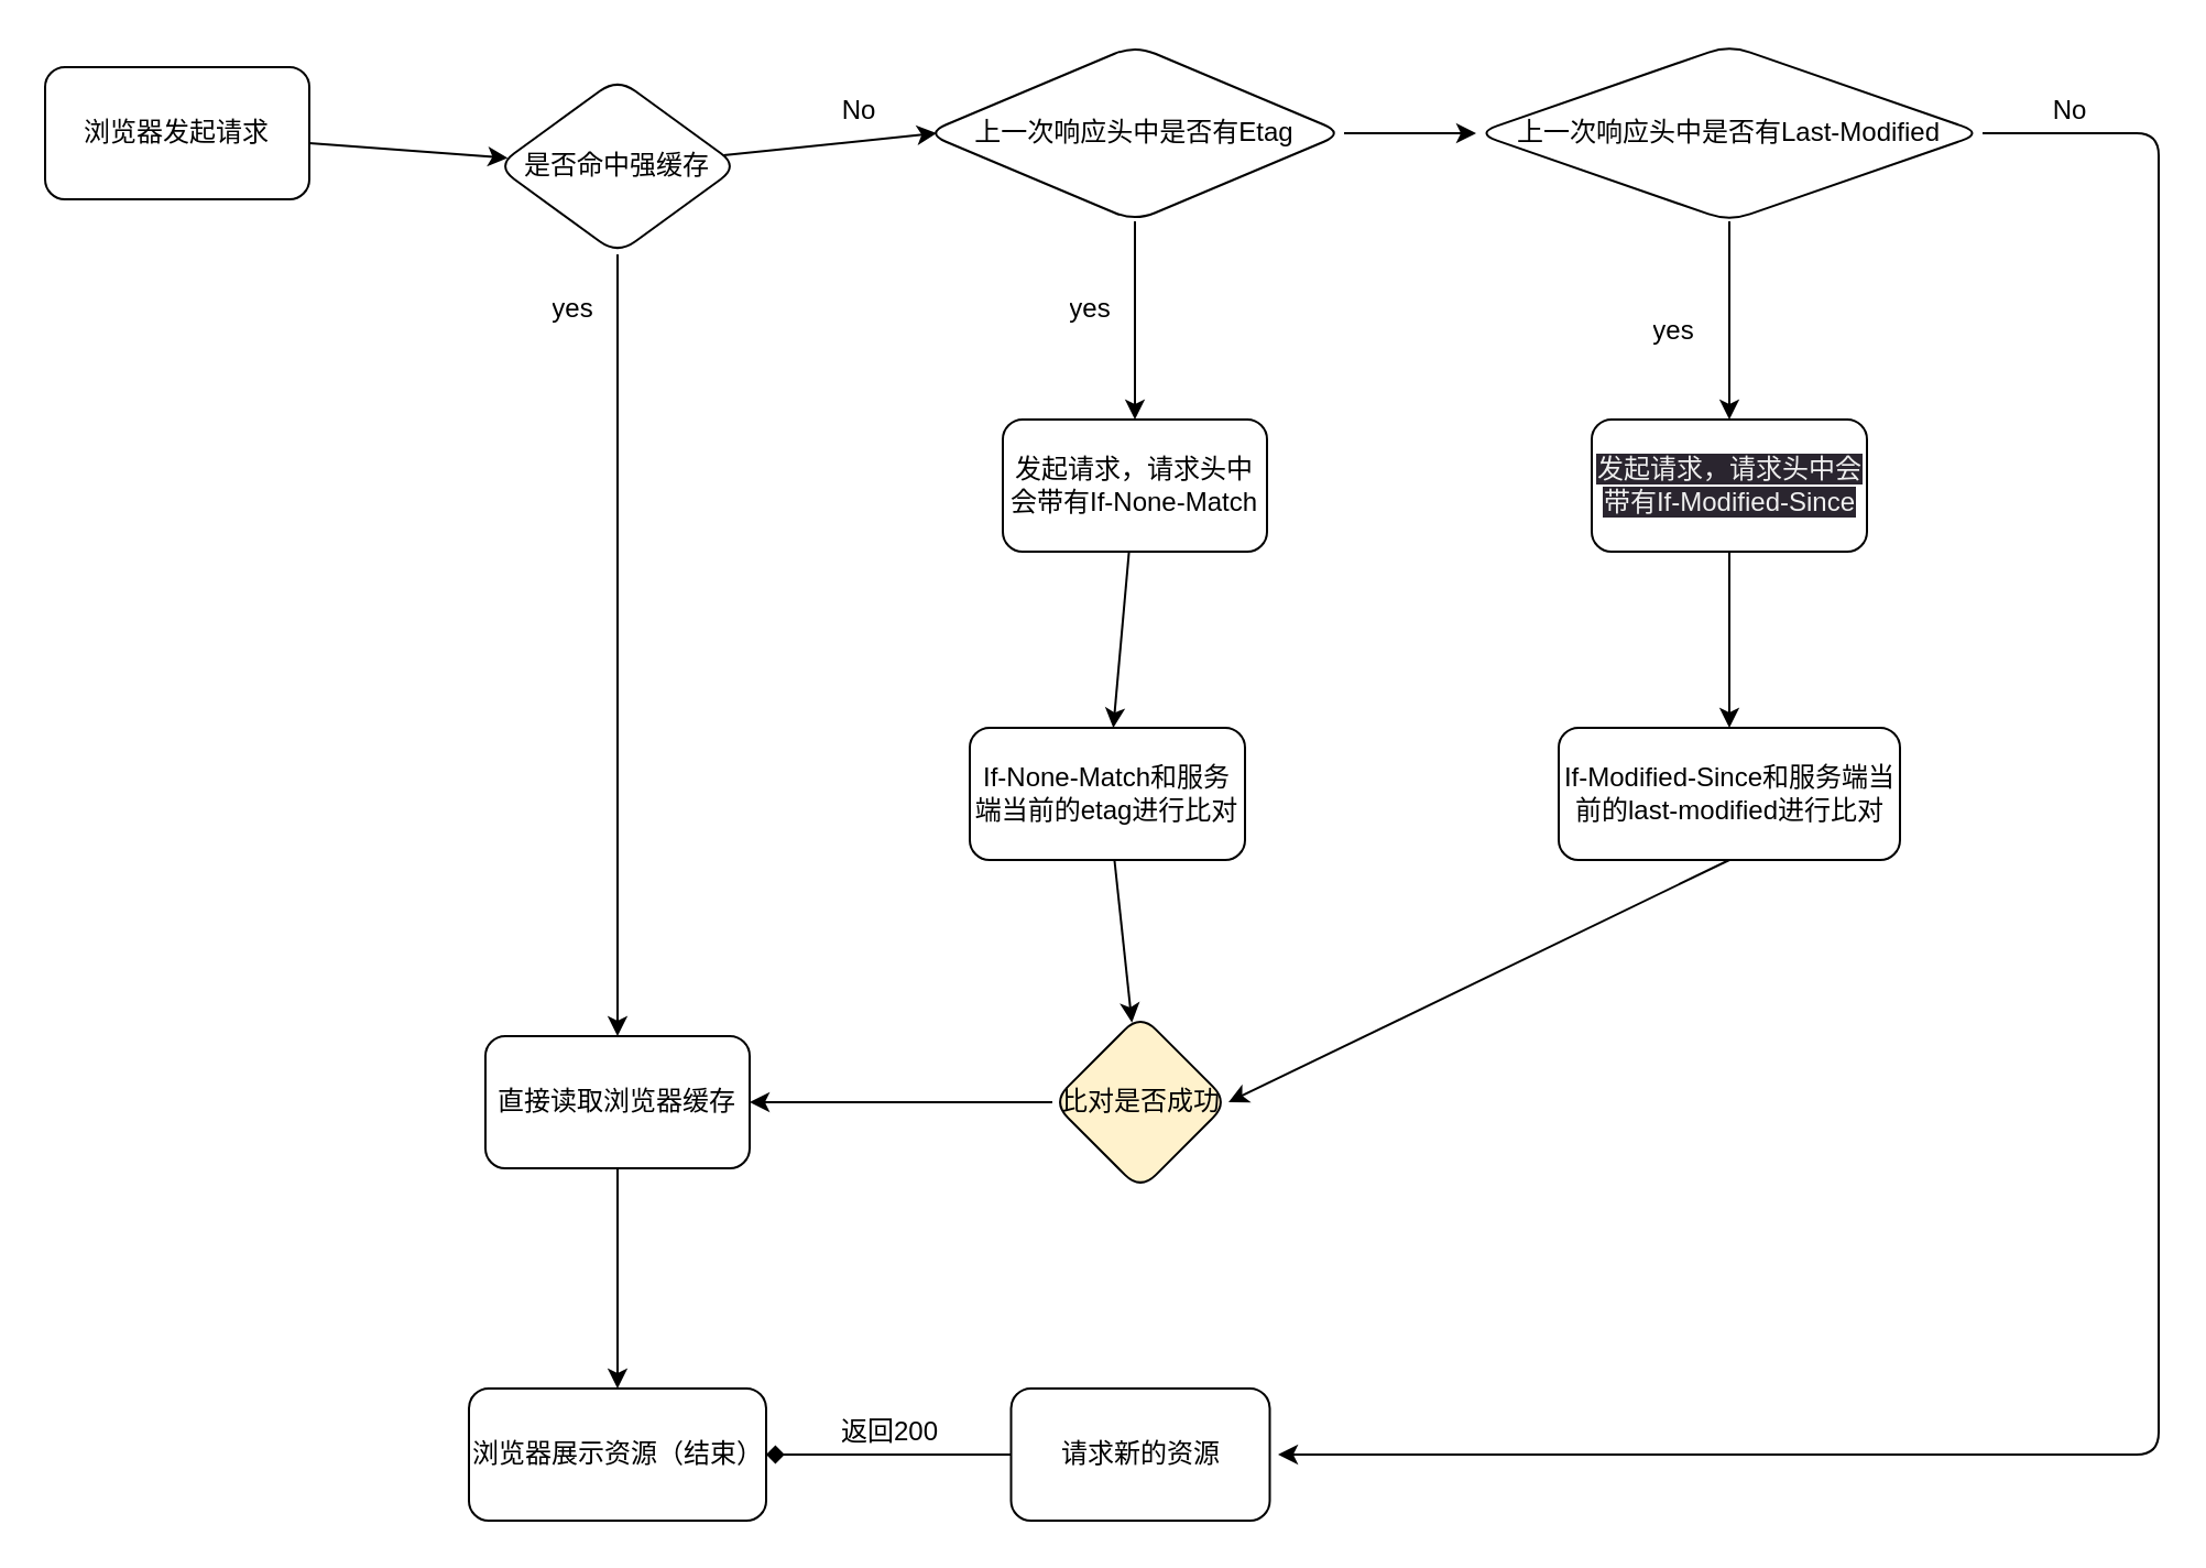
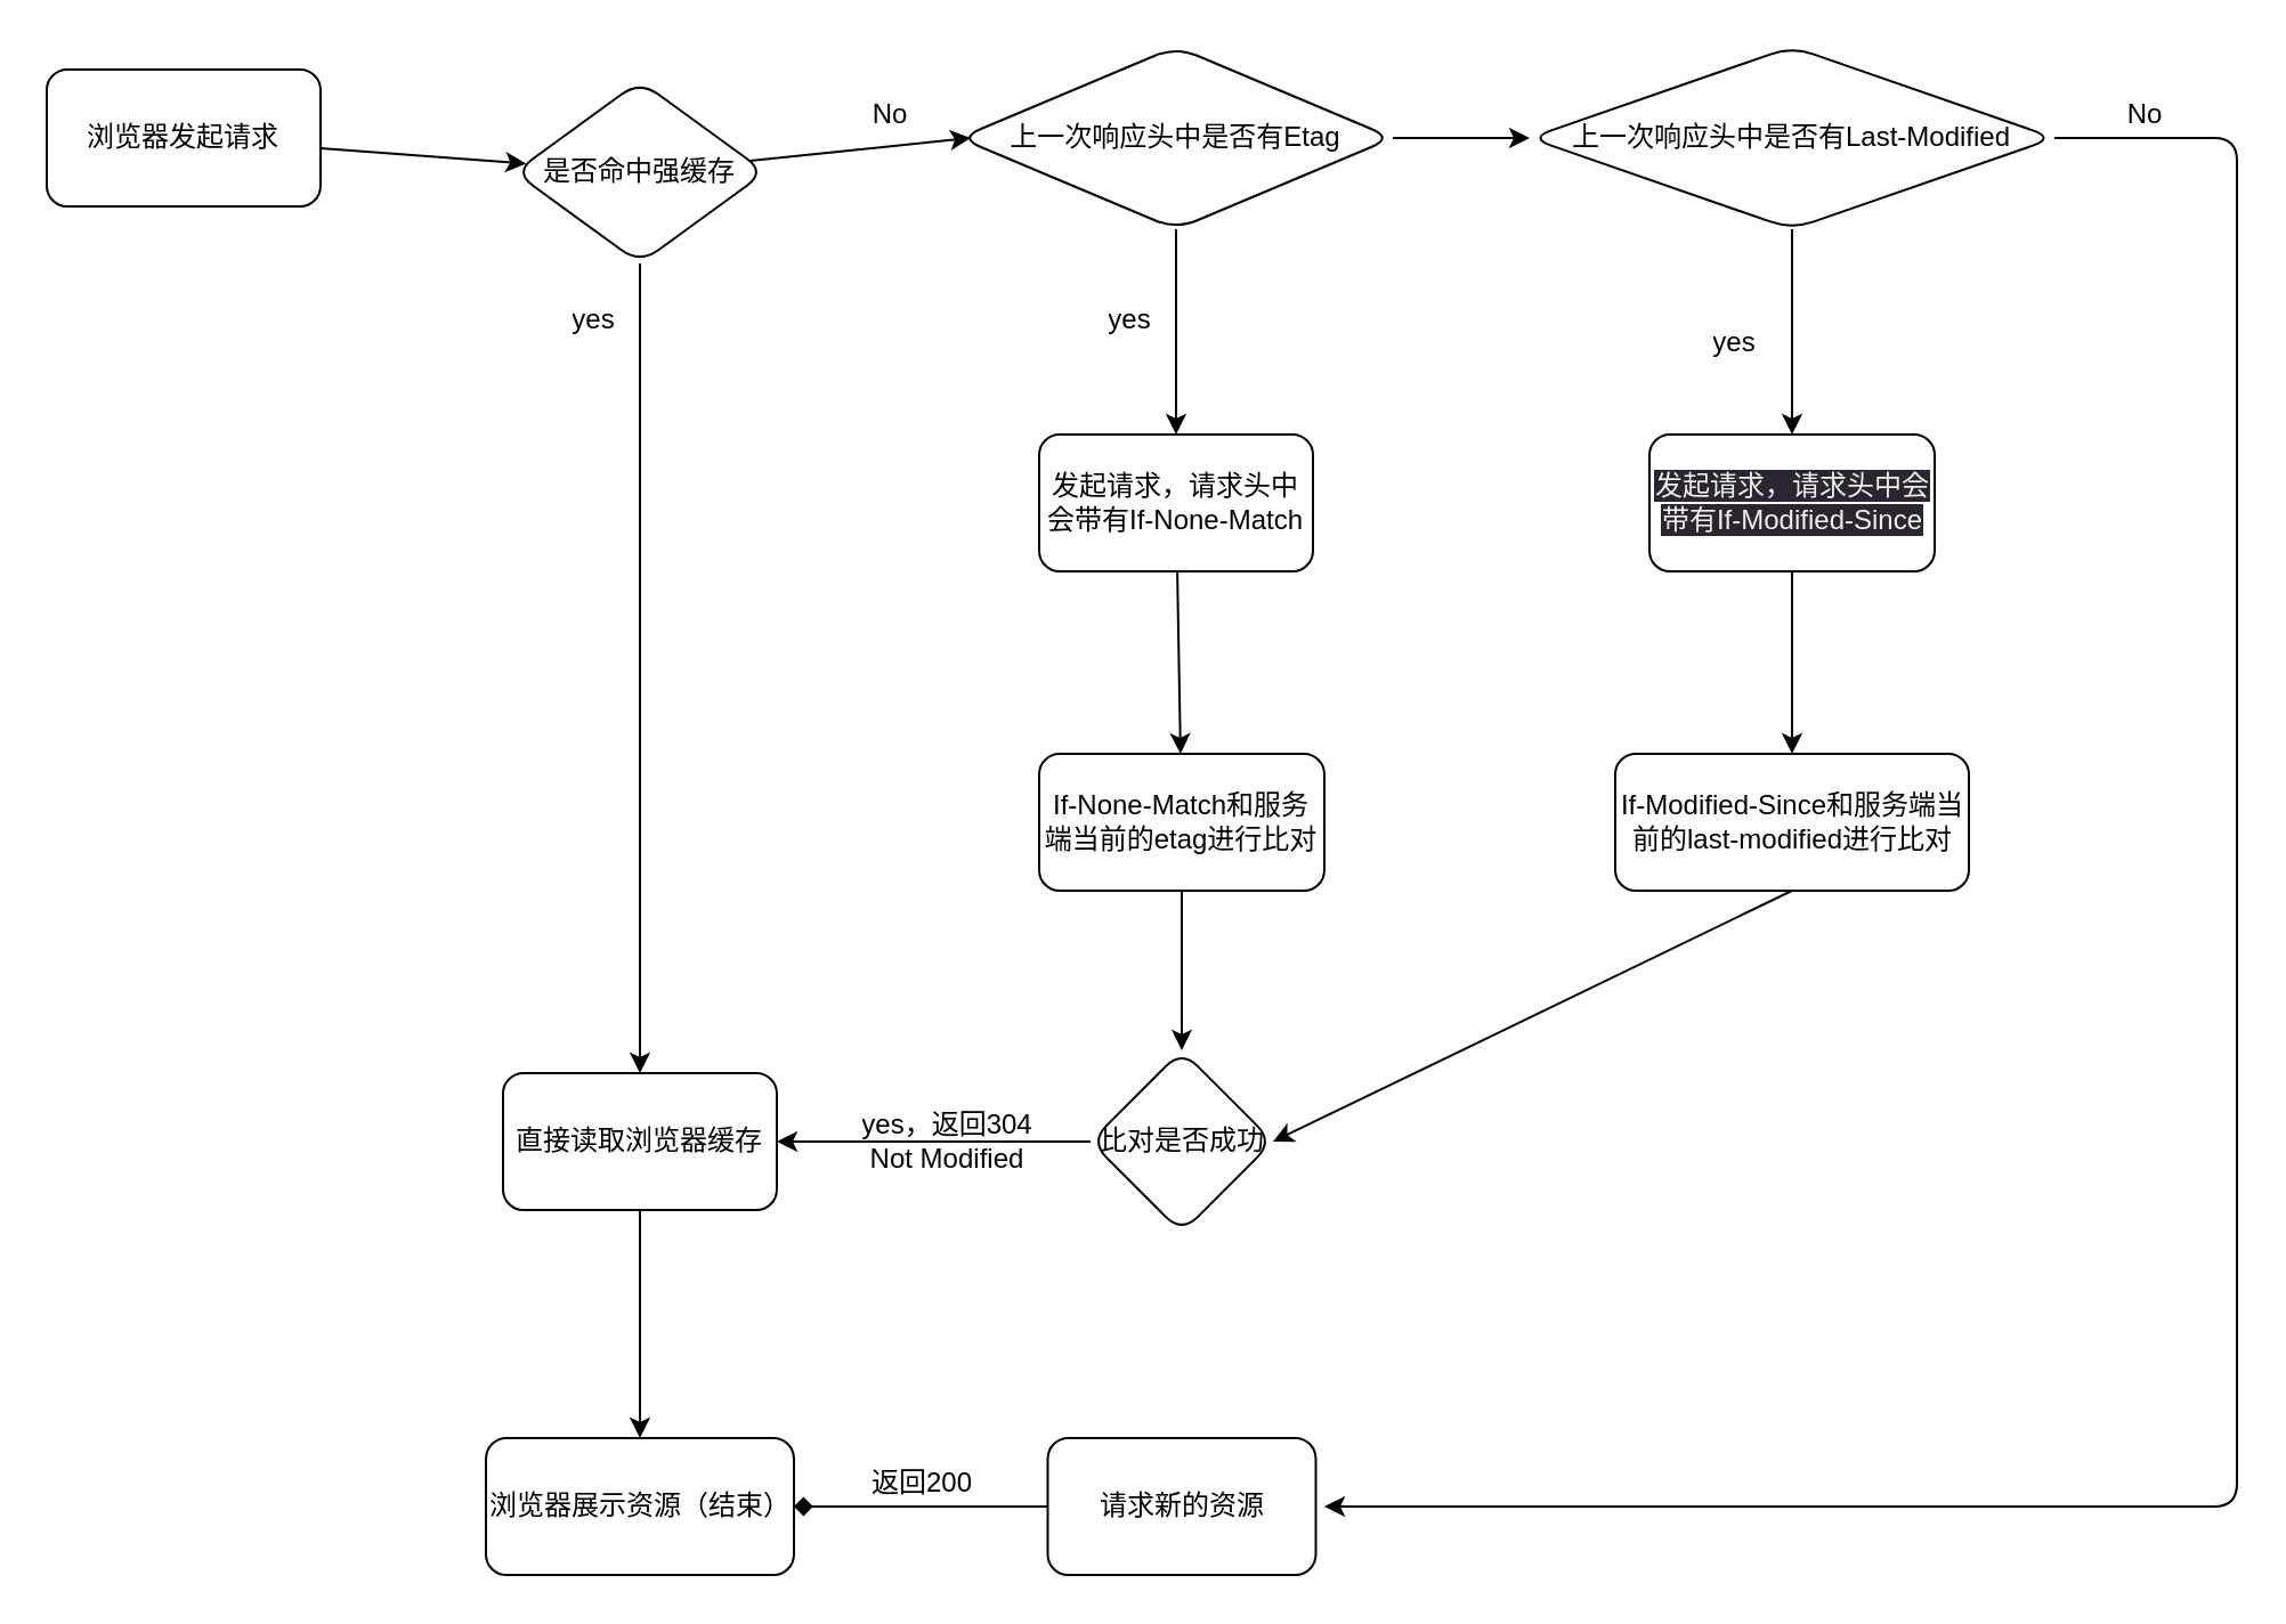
  <mxCell id="0" />
  <mxCell id="1" parent="0" />
  <mxCell id="2" value="" style="edgeStyle=none;html=1;" edge="1" parent="1" source="3" target="6"><mxGeometry relative="1" as="geometry" /></mxCell>
  <mxCell id="3" value="浏览器发起请求" style="rounded=1;whiteSpace=wrap;html=1;" vertex="1" parent="1"><mxGeometry x="20" y="30" width="120" height="60" as="geometry" /></mxCell>
  <mxCell id="4" value="" style="edgeStyle=none;html=1;" edge="1" parent="1" source="6" target="8"><mxGeometry relative="1" as="geometry" /></mxCell>
  <mxCell id="5" value="" style="edgeStyle=none;html=1;" edge="1" parent="1" source="6"><mxGeometry relative="1" as="geometry"><mxPoint x="425" y="60" as="targetPoint" /></mxGeometry></mxCell>
  <mxCell id="6" value="是否命中强缓存" style="rhombus;whiteSpace=wrap;html=1;rounded=1;" vertex="1" parent="1"><mxGeometry x="225" y="35" width="110" height="80" as="geometry" /></mxCell>
  <mxCell id="7" value="" style="edgeStyle=none;html=1;" edge="1" parent="1" source="8" target="10"><mxGeometry relative="1" as="geometry" /></mxCell>
  <mxCell id="8" value="直接读取浏览器缓存" style="whiteSpace=wrap;html=1;rounded=1;" vertex="1" parent="1"><mxGeometry x="220" y="470" width="120" height="60" as="geometry" /></mxCell>
  <mxCell id="9" value="yes" style="text;html=1;strokeColor=none;fillColor=none;align=center;verticalAlign=middle;whiteSpace=wrap;overflow=hidden;" vertex="1" parent="1"><mxGeometry x="220" y="130" width="80" height="20" as="geometry" /></mxCell>
  <mxCell id="10" value="浏览器展示资源（结束）" style="whiteSpace=wrap;html=1;rounded=1;" vertex="1" parent="1"><mxGeometry x="212.5" y="630" width="135" height="60" as="geometry" /></mxCell>
  <mxCell id="11" value="No" style="text;html=1;strokeColor=none;fillColor=none;align=center;verticalAlign=middle;whiteSpace=wrap;overflow=hidden;" vertex="1" parent="1"><mxGeometry x="350" y="40" width="80" height="20" as="geometry" /></mxCell>
  <mxCell id="12" value="" style="edgeStyle=none;html=1;" edge="1" parent="1" source="14" target="16"><mxGeometry relative="1" as="geometry" /></mxCell>
  <mxCell id="13" value="" style="edgeStyle=none;html=1;" edge="1" parent="1" source="14" target="26"><mxGeometry relative="1" as="geometry" /></mxCell>
  <mxCell id="14" value="&lt;div style=&quot;text-align: start;&quot;&gt;&lt;span style=&quot;background-color: initial;&quot;&gt;上一次响应头中是否有Etag&lt;/span&gt;&lt;/div&gt;" style="rhombus;whiteSpace=wrap;html=1;rounded=1;" vertex="1" parent="1"><mxGeometry x="420" y="20" width="190" height="80" as="geometry" /></mxCell>
  <mxCell id="15" value="" style="edgeStyle=none;html=1;" edge="1" parent="1" source="16" target="19"><mxGeometry relative="1" as="geometry" /></mxCell>
  <mxCell id="16" value="发起请求，请求头中会带有If-None-Match" style="whiteSpace=wrap;html=1;rounded=1;" vertex="1" parent="1"><mxGeometry x="455" y="190" width="120" height="60" as="geometry" /></mxCell>
  <mxCell id="17" value="yes" style="text;html=1;strokeColor=none;fillColor=none;align=center;verticalAlign=middle;whiteSpace=wrap;overflow=hidden;" vertex="1" parent="1"><mxGeometry x="455" y="130" width="80" height="20" as="geometry" /></mxCell>
  <mxCell id="18" value="" style="edgeStyle=none;html=1;" edge="1" parent="1" source="19" target="20"><mxGeometry relative="1" as="geometry" /></mxCell>
- <mxCell id="19" value="If-None-Match和服务端当前的etag进行比对" style="whiteSpace=wrap;html=1;rounded=1;" vertex="1" parent="1"><mxGeometry x="440" y="330" width="125" height="60" as="geometry" /></mxCell>
- <mxCell id="20" value="比对是否成功" style="rhombus;whiteSpace=wrap;html=1;rounded=1;fillColor=#fff2cc;" vertex="1" parent="1"><mxGeometry x="477.5" y="460" width="80" height="80" as="geometry" /></mxCell>
+ <mxCell id="19" value="If-None-Match和服务端当前的etag进行比对" style="whiteSpace=wrap;html=1;rounded=1;" vertex="1" parent="1"><mxGeometry x="455" y="330" width="125" height="60" as="geometry" /></mxCell>
+ <mxCell id="20" value="比对是否成功" style="rhombus;whiteSpace=wrap;html=1;rounded=1;" vertex="1" parent="1"><mxGeometry x="477.5" y="460" width="80" height="80" as="geometry" /></mxCell>
  <mxCell id="21" value="" style="endArrow=classic;html=1;exitX=0;exitY=0.5;exitDx=0;exitDy=0;entryX=1;entryY=0.5;entryDx=0;entryDy=0;" edge="1" parent="1" source="20" target="8"><mxGeometry width="50" height="50" relative="1" as="geometry"><mxPoint x="410" y="470" as="sourcePoint" /><mxPoint x="460" y="420" as="targetPoint" /></mxGeometry></mxCell>
+ <mxCell id="22" value="yes，返回304&lt;br&gt;Not Modified" style="text;html=1;strokeColor=none;fillColor=none;align=center;verticalAlign=middle;whiteSpace=wrap;overflow=hidden;" vertex="1" parent="1"><mxGeometry x="375" y="480" width="80" height="40" as="geometry" /></mxCell>
  <mxCell id="23" value="请求新的资源" style="whiteSpace=wrap;html=1;rounded=1;" vertex="1" parent="1"><mxGeometry x="458.75" y="630" width="117.5" height="60" as="geometry" /></mxCell>
  <mxCell id="24" value="" style="endArrow=diamond;html=1;exitX=0;exitY=0.5;exitDx=0;exitDy=0;entryX=1;entryY=0.5;entryDx=0;entryDy=0;" edge="1" parent="1" source="23" target="10"><mxGeometry width="50" height="50" relative="1" as="geometry"><mxPoint x="410" y="490" as="sourcePoint" /><mxPoint x="460" y="440" as="targetPoint" /></mxGeometry></mxCell>
  <mxCell id="25" value="" style="edgeStyle=none;html=1;" edge="1" parent="1" source="26" target="28"><mxGeometry relative="1" as="geometry" /></mxCell>
  <mxCell id="26" value="&lt;div style=&quot;text-align: start;&quot;&gt;&lt;span style=&quot;background-color: initial;&quot;&gt;上一次响应头中是否有Last-Modified&lt;/span&gt;&lt;/div&gt;" style="rhombus;whiteSpace=wrap;html=1;rounded=1;" vertex="1" parent="1"><mxGeometry x="670" y="20" width="230" height="80" as="geometry" /></mxCell>
  <mxCell id="27" value="" style="edgeStyle=none;html=1;" edge="1" parent="1" source="28" target="30"><mxGeometry relative="1" as="geometry" /></mxCell>
  <mxCell id="28" value="&lt;span style=&quot;color: rgb(240, 240, 240); font-family: Helvetica; font-size: 12px; font-style: normal; font-variant-ligatures: normal; font-variant-caps: normal; font-weight: 400; letter-spacing: normal; orphans: 2; text-align: center; text-indent: 0px; text-transform: none; widows: 2; word-spacing: 0px; -webkit-text-stroke-width: 0px; background-color: rgb(42, 37, 47); text-decoration-thickness: initial; text-decoration-style: initial; text-decoration-color: initial; float: none; display: inline !important;&quot;&gt;发起请求，请求头中会带有If-Modified-Since&lt;/span&gt;" style="whiteSpace=wrap;html=1;rounded=1;" vertex="1" parent="1"><mxGeometry x="722.5" y="190" width="125" height="60" as="geometry" /></mxCell>
  <mxCell id="29" value="" style="edgeStyle=none;html=1;exitX=0.5;exitY=1;exitDx=0;exitDy=0;entryX=1;entryY=0.5;entryDx=0;entryDy=0;" edge="1" parent="1" source="30" target="20"><mxGeometry relative="1" as="geometry"><mxPoint x="550" y="500" as="targetPoint" /></mxGeometry></mxCell>
  <mxCell id="30" value="If-Modified-Since和服务端当前的last-modified进行比对" style="whiteSpace=wrap;html=1;rounded=1;" vertex="1" parent="1"><mxGeometry x="707.5" y="330" width="155" height="60" as="geometry" /></mxCell>
  <mxCell id="31" value="yes" style="text;html=1;strokeColor=none;fillColor=none;align=center;verticalAlign=middle;whiteSpace=wrap;overflow=hidden;" vertex="1" parent="1"><mxGeometry x="720" y="140" width="80" height="20" as="geometry" /></mxCell>
  <mxCell id="32" value="返回200" style="text;html=1;strokeColor=none;fillColor=none;align=center;verticalAlign=middle;whiteSpace=wrap;overflow=hidden;" vertex="1" parent="1"><mxGeometry x="363.5" y="640" width="80" height="20" as="geometry" /></mxCell>
  <mxCell id="33" value="" style="endArrow=classic;html=1;exitX=1;exitY=0.5;exitDx=0;exitDy=0;" edge="1" parent="1" source="26"><mxGeometry width="50" height="50" relative="1" as="geometry"><mxPoint x="710" y="440" as="sourcePoint" /><mxPoint x="580" y="660" as="targetPoint" /><Array as="points"><mxPoint x="980" y="60" /><mxPoint x="980" y="660" /></Array></mxGeometry></mxCell>
  <mxCell id="34" value="No" style="text;html=1;strokeColor=none;fillColor=none;align=center;verticalAlign=middle;whiteSpace=wrap;overflow=hidden;" vertex="1" parent="1"><mxGeometry x="900" y="40" width="80" height="20" as="geometry" /></mxCell>
